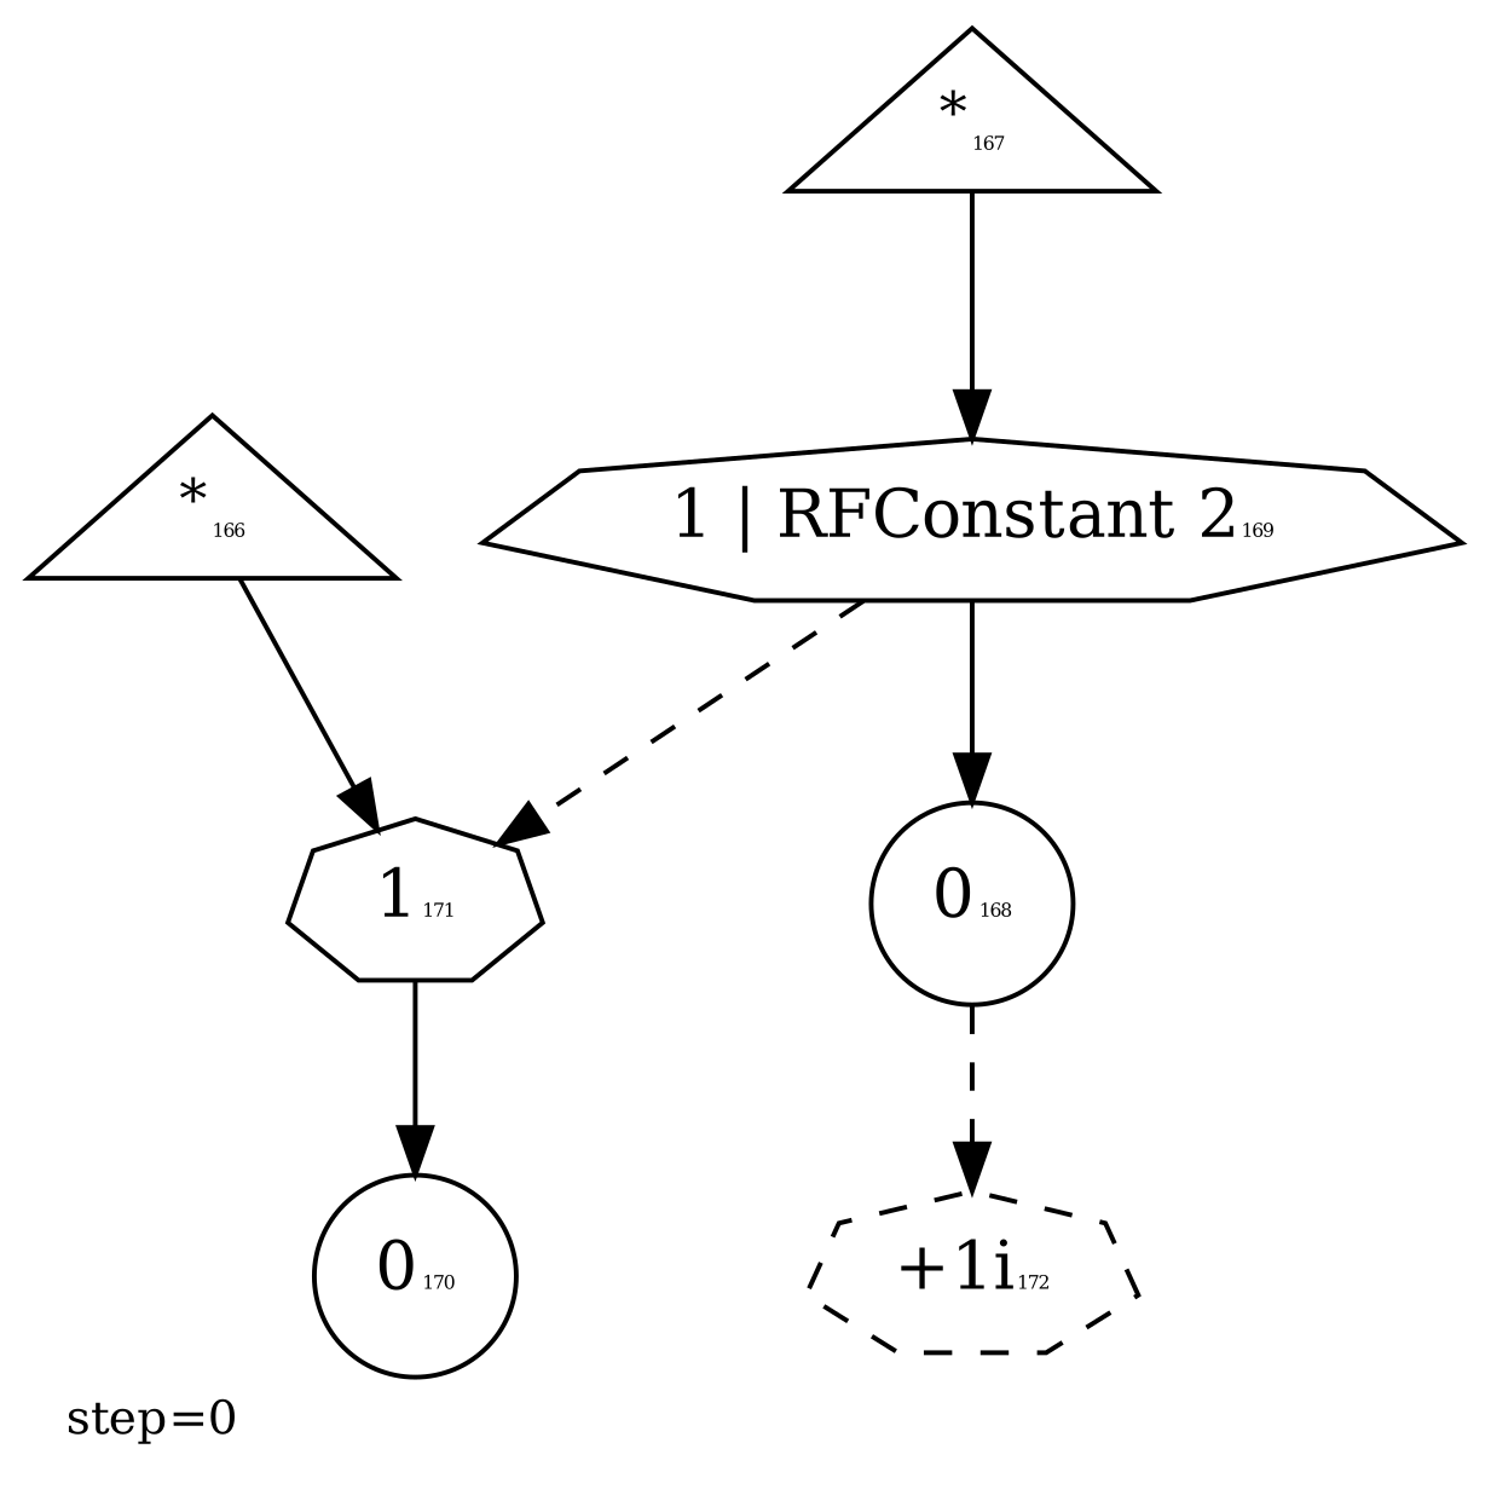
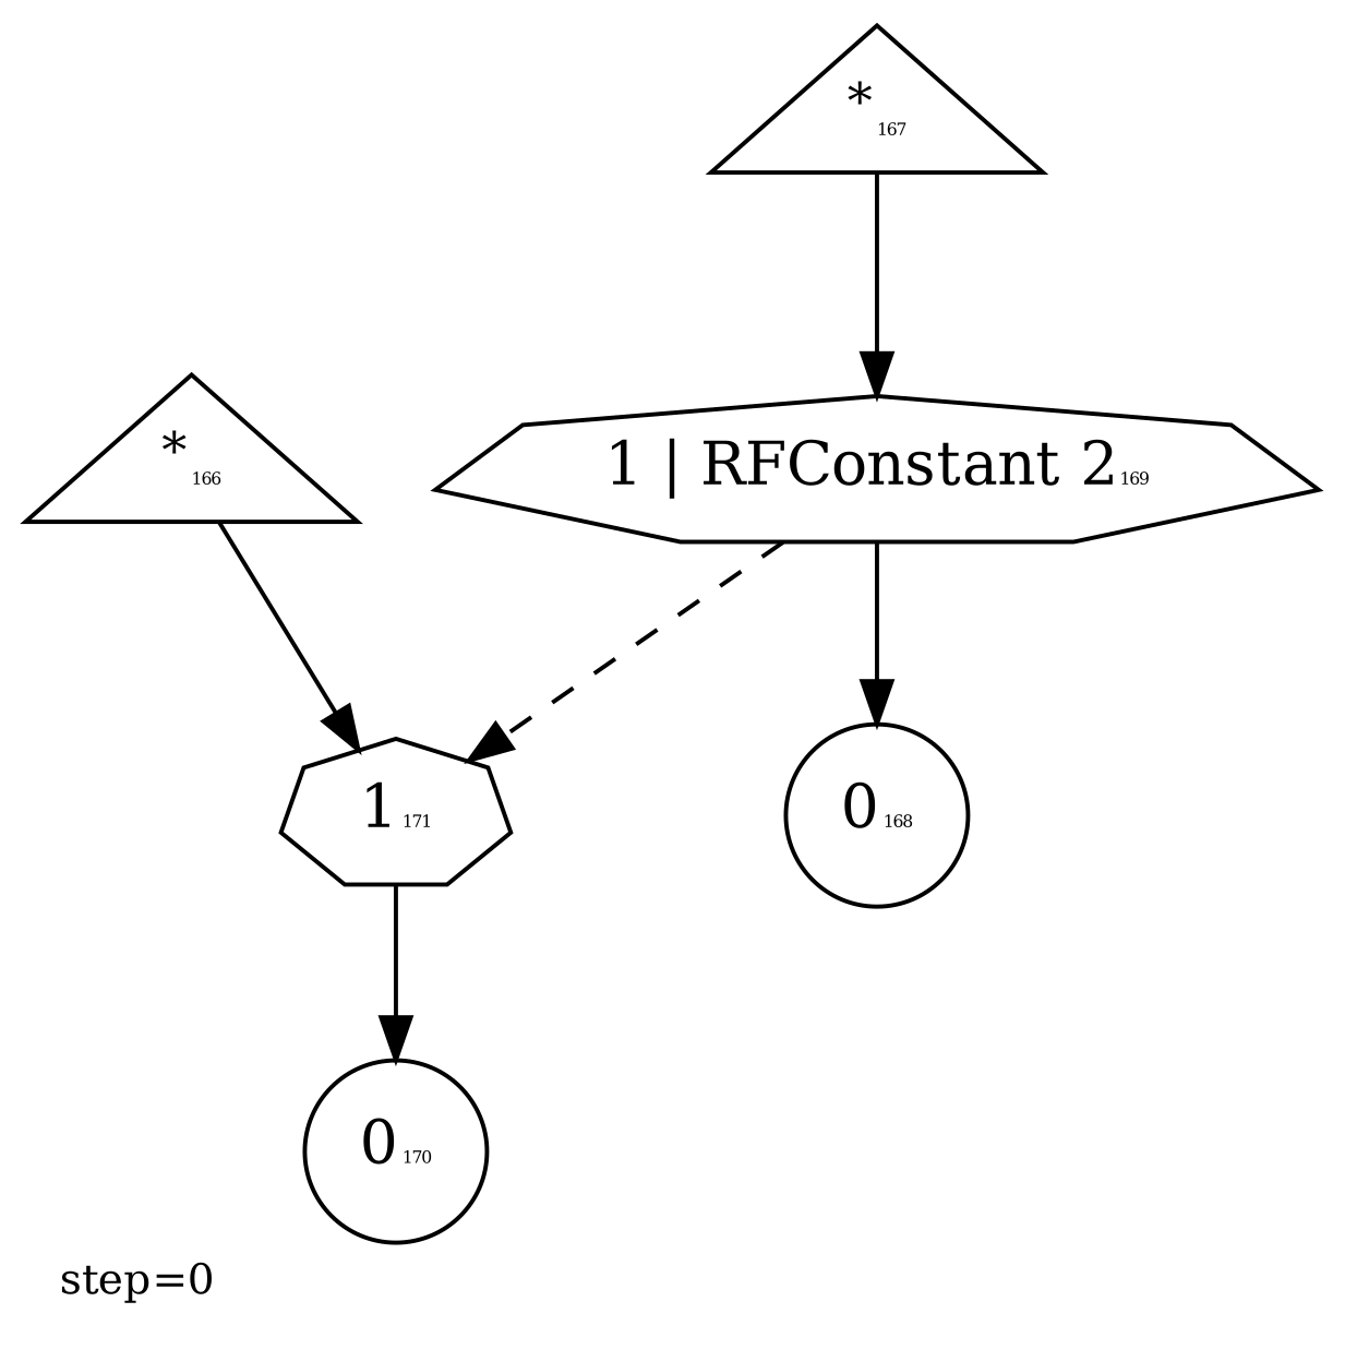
  digraph {
    fontsize=10
    label="step=0"
    labeljust=left
    labelloc=bottom
    node [color=black labelfontcolor=black peripheries=1 shape=septagon]
    edge [color=black]
    n1 [label=<<SUP>*</SUP><FONT POINT-SIZE='4'>166</FONT>> shape=triangle]
    n2 [label=<1<FONT POINT-SIZE='4'>171</FONT>> labelfontcolor=""]
    n3 [label=<0<FONT POINT-SIZE='4'>170</FONT>> shape=circle]
    n4 [label=<<SUP>*</SUP><FONT POINT-SIZE='4'>167</FONT>> shape=triangle]
    n5 [label=<1 | RFConstant 2<FONT POINT-SIZE='4'>169</FONT>> labelfontcolor=""]
    n6 [label=<0<FONT POINT-SIZE='4'>168</FONT>> shape=circle]
-   n7 [label=<+1i<FONT POINT-SIZE='4'>172</FONT>> style=dashed labelfontcolor=""]
    n1 -> n2
    n2 -> n3
    n4 -> n5
    n5 -> n2 [style=dashed]
    n5 -> n6
-   n6 -> n7 [style=dashed]
  }
